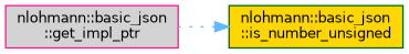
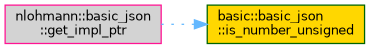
  digraph {
    rankdir=RL
    node [fontname=Helvetica fontsize=10 shape=box style=filled]
-   n1 [color=darkgreen fillcolor=gold fontcolor=black height=0.2 label="nlohmann::basic_json\l::is_number_unsigned" width=0.4]
+   n1 [color=darkgreen fillcolor=gold fontcolor=black height=0.2 label="basic::basic_json\l::is_number_unsigned" width=0.4]
    n2 [color=deeppink fillcolor=lightgrey height=0.2 label="nlohmann::basic_json\l::get_impl_ptr" width=0.4]
    n1 -> n2 [color=steelblue1 dir=back fontname=Helvetica fontsize=10 labelfontname=Helvetica labelfontsize=10 style=dotted]
  }
